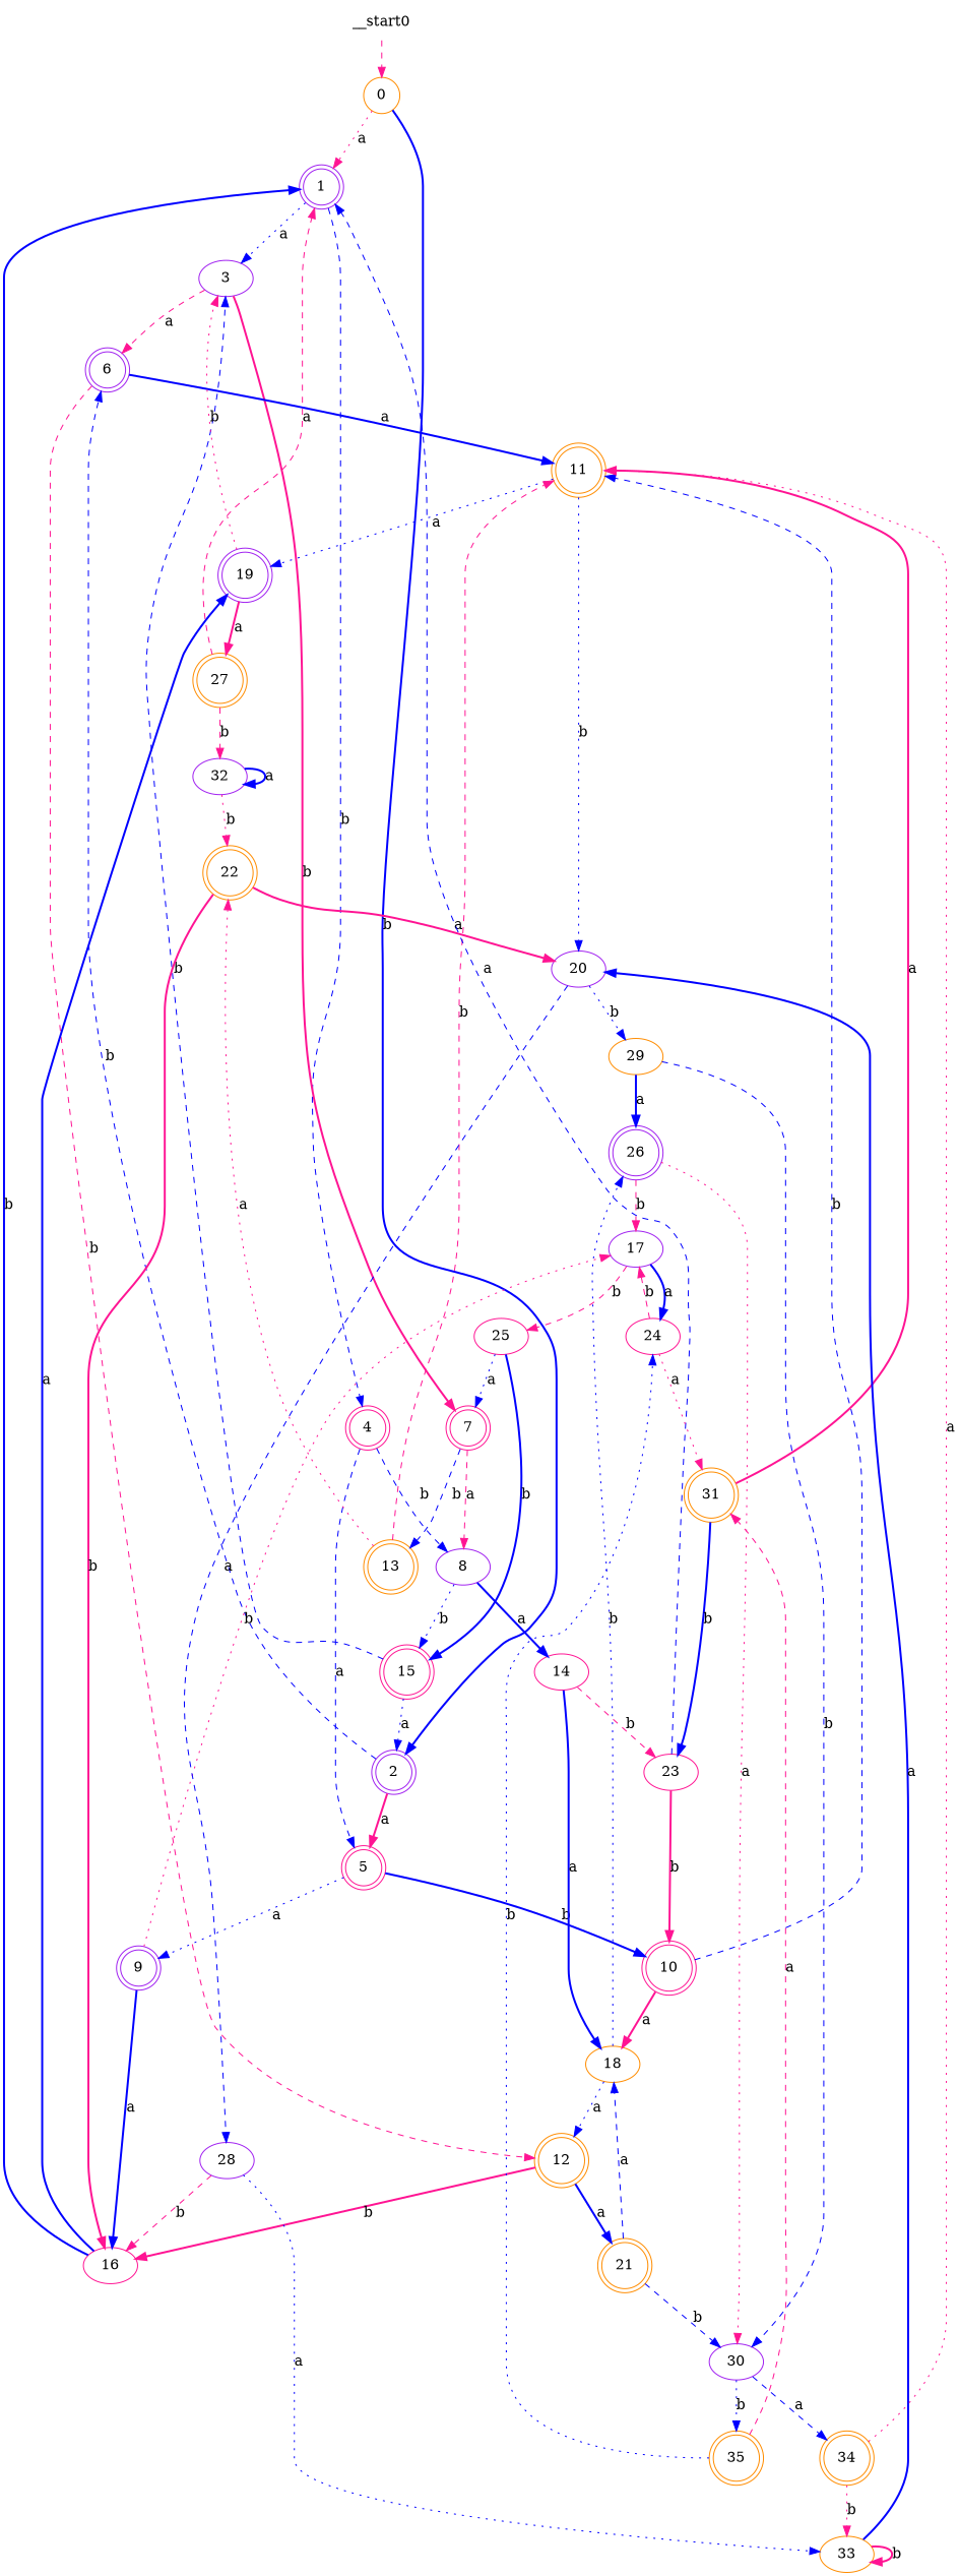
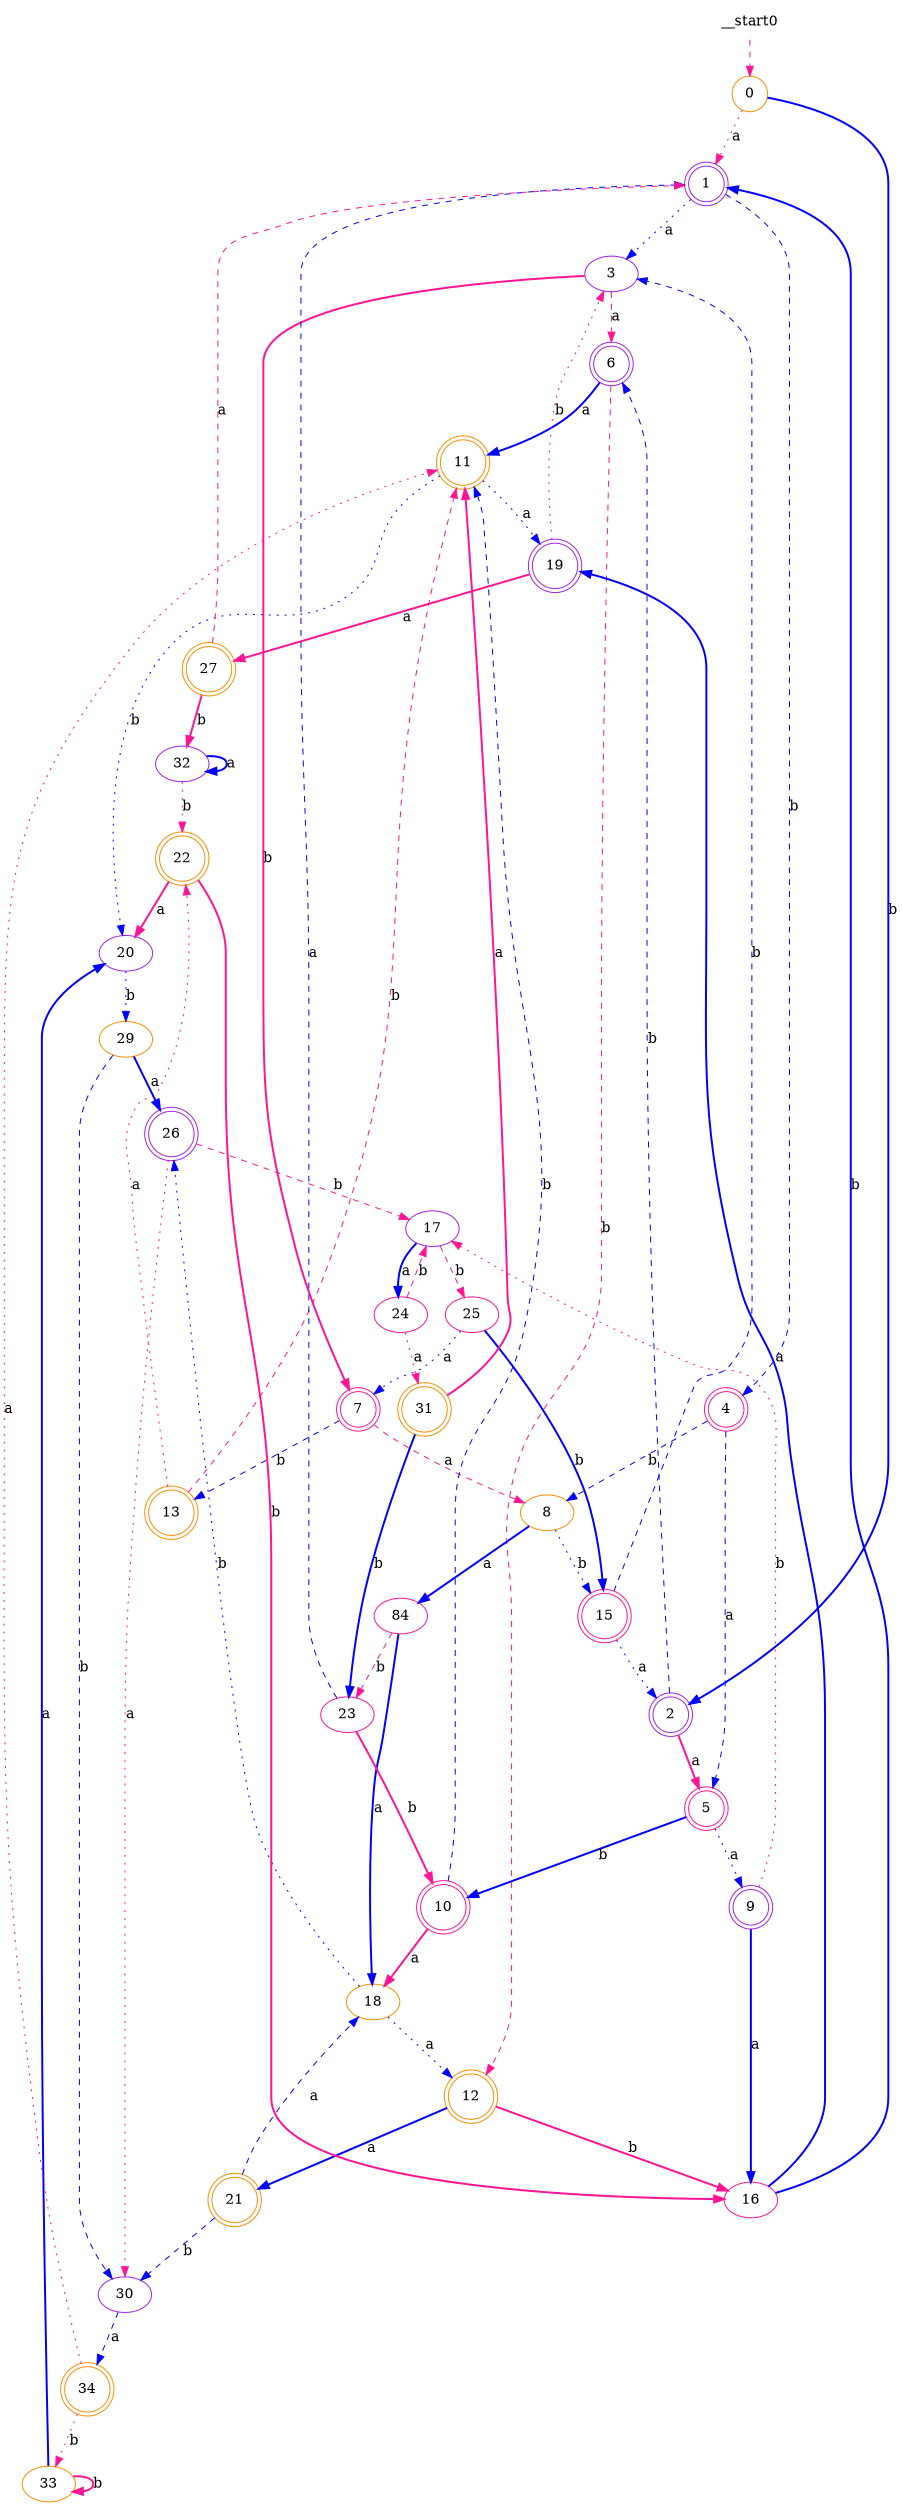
  digraph {
    node [color=darkorange shape=doublecircle]
    edge [color=blue style=dashed]
    __start0 [shape=none]
    0 [shape=circle]
    1 [color=purple]
    2 [color=purple]
    3 [color=purple shape=""]
    4 [color=deeppink]
    5 [color=deeppink]
    6 [color=purple]
    7 [color=deeppink]
-   8 [color=purple shape=""]
+   8 [shape=""]
    9 [color=purple]
    10 [color=deeppink]
    11
    12
    13
-   14 [color=deeppink shape=""]
+   14 [color=deeppink label=84 shape=""]
    15 [color=deeppink]
    16 [color=deeppink shape=""]
    17 [color=purple shape=""]
    18 [shape=""]
    19 [color=purple]
    20 [color=purple shape=""]
    21
    22
    23 [color=deeppink shape=""]
    24 [color=deeppink shape=""]
    25 [color=deeppink shape=""]
    26 [color=purple]
    27
-   28 [color=purple shape=""]
    29 [shape=""]
    30 [color=purple shape=""]
    31
    32 [color=purple shape=""]
    33 [shape=""]
    34
-   35
    __start0 -> 0 [color=deeppink]
    0 -> 1 [color=deeppink label=a style=dotted]
    0 -> 2 [label=b style=bold]
    1 -> 3 [label=a style=dotted]
    1 -> 4 [label=b]
    2 -> 5 [color=deeppink label=a style=bold]
    2 -> 6 [label=b]
    3 -> 6 [color=deeppink label=a]
    3 -> 7 [color=deeppink label=b style=bold]
    4 -> 5 [label=a]
    4 -> 8 [label=b]
    5 -> 9 [label=a style=dotted]
    5 -> 10 [label=b style=bold]
    6 -> 11 [label=a style=bold]
    6 -> 12 [color=deeppink label=b]
    7 -> 8 [color=deeppink label=a]
    7 -> 13 [label=b]
    8 -> 14 [label=a style=bold]
    8 -> 15 [label=b style=dotted]
    9 -> 16 [label=a style=bold]
    9 -> 17 [color=deeppink label=b style=dotted]
    10 -> 11 [label=b]
    10 -> 18 [color=deeppink label=a style=bold]
    11 -> 19 [label=a style=dotted]
    11 -> 20 [label=b style=dotted]
    12 -> 16 [color=deeppink label=b style=bold]
    12 -> 21 [label=a style=bold]
    13 -> 11 [color=deeppink label=b]
    13 -> 22 [color=deeppink label=a style=dotted]
    14 -> 18 [label=a style=bold]
    14 -> 23 [color=deeppink label=b]
    15 -> 2 [label=a style=dotted]
    15 -> 3 [label=b]
    16 -> 1 [label=b style=bold]
    16 -> 19 [label=a style=bold]
    17 -> 24 [label=a style=bold]
    17 -> 25 [color=deeppink label=b]
    18 -> 12 [label=a style=dotted]
    18 -> 26 [label=b style=dotted]
    19 -> 3 [color=deeppink label=b style=dotted]
    19 -> 27 [color=deeppink label=a style=bold]
-   20 -> 28 [label=a]
    20 -> 29 [label=b style=dotted]
    21 -> 18 [label=a]
    21 -> 30 [label=b]
    22 -> 16 [color=deeppink label=b style=bold]
    22 -> 20 [color=deeppink label=a style=bold]
    23 -> 1 [label=a]
    23 -> 10 [color=deeppink label=b style=bold]
    24 -> 17 [color=deeppink label=b]
    24 -> 31 [color=deeppink label=a style=dotted]
    25 -> 7 [label=a style=dotted]
    25 -> 15 [label=b style=bold]
    26 -> 17 [color=deeppink label=b]
    26 -> 30 [color=deeppink label=a style=dotted]
    27 -> 1 [color=deeppink label=a]
-   27 -> 32 [color=deeppink label=b]
-   28 -> 16 [color=deeppink label=b]
-   28 -> 33 [label=a style=dotted]
+   27 -> 32 [color=deeppink label=b style=bold]
    29 -> 26 [label=a style=bold]
    29 -> 30 [label=b]
    30 -> 34 [label=a]
-   30 -> 35 [label=b style=dotted]
    31 -> 11 [color=deeppink label=a style=bold]
    31 -> 23 [label=b style=bold]
    32 -> 22 [color=deeppink label=b style=dotted]
    32 -> 32 [label=a style=bold]
    33 -> 20 [label=a style=bold]
    33 -> 33 [color=deeppink label=b style=bold]
    34 -> 11 [color=deeppink label=a style=dotted]
    34 -> 33 [color=deeppink label=b style=dotted]
-   35 -> 24 [label=b style=dotted]
-   35 -> 31 [color=deeppink label=a]
  }
